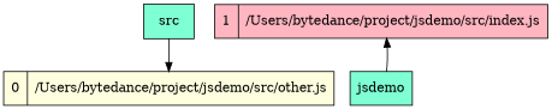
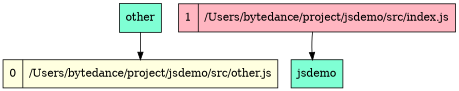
  digraph {
    node [fillcolor=aquamarine shape=record style=filled]
    edge [arrowhead=normal]
    n1 [fillcolor=lightyellow label="0 | /Users/bytedance/project/jsdemo/src/other.js"]
-   n2 [label=src]
+   n2 [label=other]
    n3 [fillcolor=lightpink label="1 | /Users/bytedance/project/jsdemo/src/index.js"]
    n4 [label=jsdemo]
    n2 -> n1
-   n4 -> n3
+   n3 -> n4
  }
